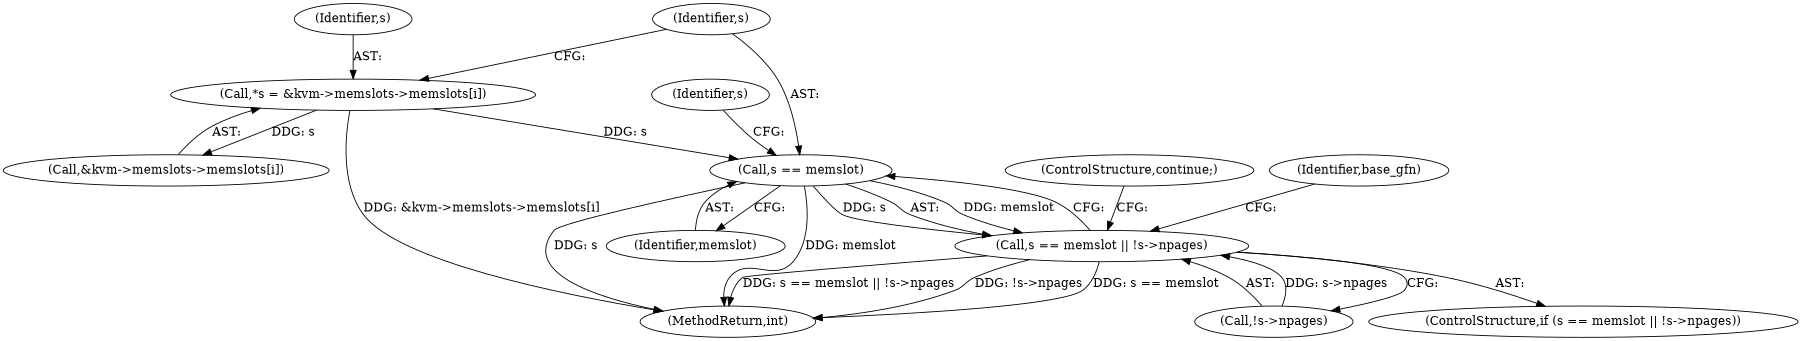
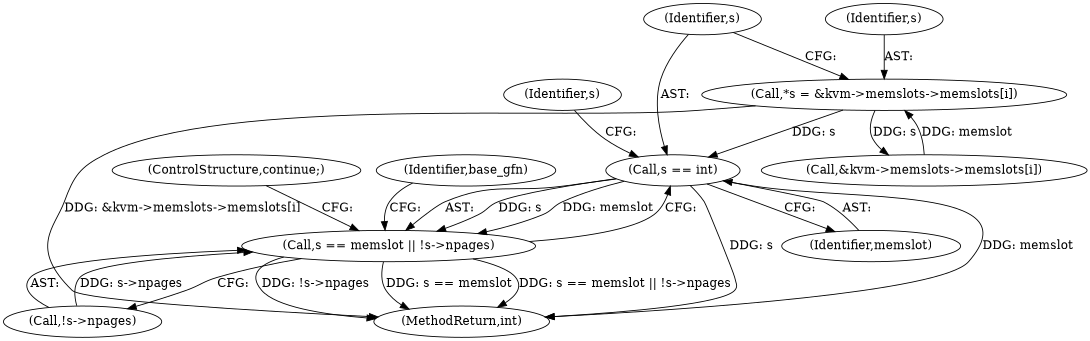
  digraph {
    n1 [label="(Call,*s = &kvm->memslots->memslots[i])"]
-   n2 [label="(Call,s == memslot)"]
+   n2 [label="(Call,s == int)"]
    n3 [label="(Call,&kvm->memslots->memslots[i])"]
    n4 [label="(MethodReturn,int)"]
    n5 [label="(Call,s == memslot || !s->npages)"]
    n6 [label="(Identifier,memslot)"]
    n7 [label="(Call,!s->npages)"]
-   n8 [label="(ControlStructure,if (s == memslot || !s->npages))"]
    n9 [label="(Identifier,s)"]
    n10 [label="(Identifier,s)"]
    n11 [label="(ControlStructure,continue;)"]
    n12 [label="(Identifier,base_gfn)"]
    n13 [label="(Identifier,s)"]
    n1 -> n2 [label="DDG: s"]
    n1 -> n3 [label="DDG: s"]
    n1 -> n4 [label="DDG: &kvm->memslots->memslots[i]"]
    n2 -> n4 [label="DDG: s"]
    n2 -> n4 [label="DDG: memslot"]
    n2 -> n5 [label="AST: "]
    n2 -> n5 [label="DDG: s"]
    n2 -> n5 [label="DDG: memslot"]
    n2 -> n6 [label="CFG: "]
-   n3 -> n1 [label="AST: "]
+   n3 -> n1 [label="DDG: memslot"]
    n5 -> n2 [label="CFG: "]
    n5 -> n4 [label="DDG: s == memslot || !s->npages"]
    n5 -> n4 [label="DDG: !s->npages"]
    n5 -> n4 [label="DDG: s == memslot"]
    n5 -> n7 [label="CFG: "]
-   n5 -> n8 [label="AST: "]
    n6 -> n2 [label="AST: "]
    n7 -> n5 [label="AST: "]
    n7 -> n5 [label="DDG: s->npages"]
    n9 -> n1 [label="CFG: "]
    n9 -> n2 [label="AST: "]
    n10 -> n2 [label="CFG: "]
    n11 -> n5 [label="CFG: "]
    n12 -> n5 [label="CFG: "]
    n13 -> n1 [label="AST: "]
  }
